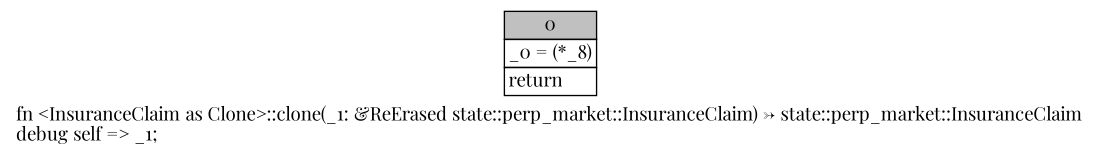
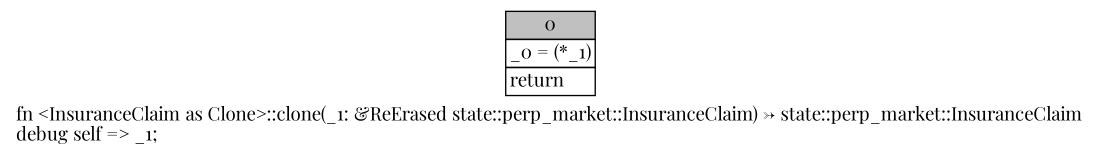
  digraph {
    fontname="Playfair Display"
    label=<fn &lt;InsuranceClaim as Clone&gt;::clone(_1: &amp;ReErased state::perp_market::InsuranceClaim) -&gt; state::perp_market::InsuranceClaim<br align="left"/>debug self =&gt; _1;<br align="left"/>>
-   n1 [fontname="Playfair Display" label=<<table border="0" cellborder="1" cellspacing="0"><tr><td bgcolor="gray" align="center" colspan="1">0</td></tr><tr><td align="left" balign="left">_0 = (*_8)<br/></td></tr><tr><td align="left">return</td></tr></table>> shape=none]
+   n1 [fontname="Playfair Display" label=<<table border="0" cellborder="1" cellspacing="0"><tr><td bgcolor="gray" align="center" colspan="1">0</td></tr><tr><td align="left" balign="left">_0 = (*_1)<br/></td></tr><tr><td align="left">return</td></tr></table>> shape=none]
  }
